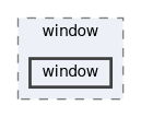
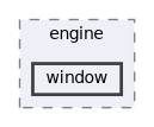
  digraph {
    compound=true
    n1 [color=grey25 fillcolor="#edf0f7" fontname=Helvetica fontsize=10 height=0.2 label=window shape=box style="filled,bold" width=0.4]
    subgraph cluster_1 {
      bgcolor="#edf0f7"
      fontname=Helvetica
      fontsize=10
-     label=window
+     label=engine
      pencolor=grey50
      style="filled,dashed"
      n1
    }
  }
